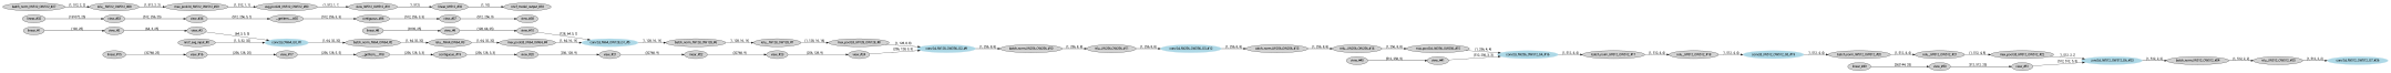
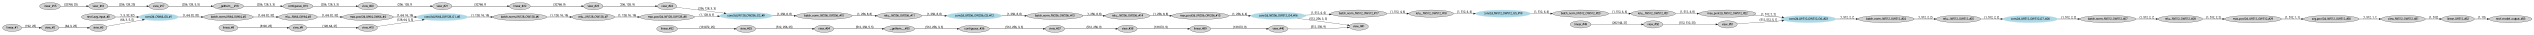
  strict digraph {
    fontname=Roboto
    rankdir=LR
    node [fontname=Roboto style=filled type=view]
    edge [fontname=Roboto style=solid]
    n1 [label="nncf_avg_input_#0" type=nncf_model_input]
    n2 [color=lightblue label="conv2d_OW64_G0_#1" type=conv2d]
    n3 [label="batch_norm_IW64_OW64_#2" type=batch_norm]
    n4 [label="linear_#1" type=linear]
    n5 [label="view_#2"]
    n6 [label="view_#3"]
    n7 [label="relu__IW64_OW64_#3" type=relu_]
    n8 [label="max_pool2d_IW64_OW64_#4" type=max_pool2d]
    n9 [color=lightblue label="conv2d_IW64_OW128_G1_#5" type=conv2d]
    n10 [label="batch_norm_IW128_OW128_#6" type=batch_norm]
    n11 [label="linear_#8" type=linear]
    n12 [label="view_#9"]
    n13 [label="view_#10"]
    n14 [label="relu__IW128_OW128_#7" type=relu_]
    n15 [label="max_pool2d_IW128_OW128_#8" type=max_pool2d]
    n16 [color=lightblue label="conv2d_IW128_OW256_G2_#9" type=conv2d]
    n17 [label="batch_norm_IW256_OW256_#10" type=batch_norm]
    n18 [label="linear_#15" type=linear]
    n19 [label="view_#16"]
    n20 [label="view_#17"]
    n21 [label="__getitem___#18" type=__getitem__]
    n22 [label="contiguous_#19" type=contiguous]
    n23 [label="view_#20"]
    n24 [label="view_#21"]
    n25 [label="linear_#22" type=linear]
    n26 [label="view_#23"]
    n27 [label="view_#24"]
    n28 [label="relu__IW256_OW256_#11" type=relu_]
    n29 [color=lightblue label="conv2d_IW256_OW256_G3_#12" type=conv2d]
    n30 [label="batch_norm_IW256_OW256_#13" type=batch_norm]
    n31 [label="relu__IW256_OW256_#14" type=relu_]
    n32 [label="max_pool2d_IW256_OW256_#15" type=max_pool2d]
    n33 [color=lightblue label="conv2d_IW256_OW512_G4_#16" type=conv2d]
    n34 [label="batch_norm_IW512_OW512_#17" type=batch_norm]
    n35 [label="linear_#32" type=linear]
    n36 [label="view_#33"]
    n37 [label="view_#34"]
    n38 [label="__getitem___#35" type=__getitem__]
    n39 [label="contiguous_#36" type=contiguous]
    n40 [label="view_#37"]
    n41 [label="view_#38"]
+   n42 [label="linear_#39" type=linear]
    n43 [label="view_#40"]
    n44 [label="view_#41"]
    n45 [label="relu__IW512_OW512_#18" type=relu_]
    n46 [color=lightblue label="conv2d_IW512_OW512_G5_#19" type=conv2d]
    n47 [label="batch_norm_IW512_OW512_#20" type=batch_norm]
    n48 [label="relu__IW512_OW512_#21" type=relu_]
    n49 [label="max_pool2d_IW512_OW512_#22" type=max_pool2d]
    n50 [color=lightblue label="conv2d_IW512_OW512_G6_#23" type=conv2d]
    n51 [label="batch_norm_IW512_OW512_#24" type=batch_norm]
    n52 [label="linear_#49" type=linear]
    n53 [label="view_#50"]
    n54 [label="view_#51"]
    n55 [label="relu__IW512_OW512_#25" type=relu_]
    n56 [color=lightblue label="conv2d_IW512_OW512_G7_#26" type=conv2d]
    n57 [label="batch_norm_IW512_OW512_#27" type=batch_norm]
    n58 [label="relu__IW512_OW512_#28" type=relu_]
    n59 [label="max_pool2d_IW512_OW512_#29" type=max_pool2d]
    n60 [label="avg_pool2d_IW512_OW512_#30" type=avg_pool2d]
    n61 [label="view_IW512_OW512_#31"]
    n62 [label="linear_IW512_#32" type=linear]
    n63 [label="nncf_model_output_#33" type=nncf_model_output]
    n1 -> n2 [label="(1, 3, 32, 32)"]
    n2 -> n3 [label="(1, 64, 32, 32)"]
    n3 -> n7 [label="(1, 64, 32, 32)"]
    n4 -> n5 [label="(192, 25)"]
    n5 -> n6 [label="(64, 3, 25)"]
    n6 -> n2 [label="(64, 3, 5, 5)"]
    n7 -> n8 [label="(1, 64, 32, 32)"]
    n8 -> n9 [label="(1, 64, 16, 16)"]
    n9 -> n10 [label="(1, 128, 16, 16)"]
    n10 -> n14 [label="(1, 128, 16, 16)"]
    n11 -> n12 [label="(8192, 25)"]
    n12 -> n13 [label="(128, 64, 25)"]
    n13 -> n9 [label="(128, 64, 5, 5)"]
    n14 -> n15 [label="(1, 128, 16, 16)"]
    n15 -> n16 [label="(1, 128, 8, 8)"]
    n16 -> n17 [label="(1, 256, 8, 8)"]
    n17 -> n28 [label="(1, 256, 8, 8)"]
    n18 -> n19 [label="(32768, 25)"]
    n19 -> n20 [label="(256, 128, 25)"]
    n20 -> n21 [label="(256, 128, 5, 5)"]
    n21 -> n22 [label="(256, 128, 3, 3)"]
    n22 -> n23 [label="(256, 128, 3, 3)"]
    n23 -> n24 [label="(256, 128, 9)"]
    n24 -> n25 [label="(32768, 9)"]
    n25 -> n26 [label="(32768, 9)"]
    n26 -> n27 [label="(256, 128, 9)"]
    n27 -> n16 [label="(256, 128, 3, 3)"]
    n28 -> n29 [label="(1, 256, 8, 8)"]
    n29 -> n30 [label="(1, 256, 8, 8)"]
    n30 -> n31 [label="(1, 256, 8, 8)"]
    n31 -> n32 [label="(1, 256, 8, 8)"]
    n32 -> n33 [label="(1, 256, 4, 4)"]
    n33 -> n34 [label="(1, 512, 4, 4)"]
    n34 -> n45 [label="(1, 512, 4, 4)"]
    n35 -> n36 [label="(131072, 25)"]
    n36 -> n37 [label="(512, 256, 25)"]
    n37 -> n38 [label="(512, 256, 5, 5)"]
    n38 -> n39 [label="(512, 256, 3, 3)"]
    n39 -> n40 [label="(512, 256, 3, 3)"]
    n40 -> n41 [label="(512, 256, 9)"]
+   n41 -> n42 [label="(131072, 9)"]
+   n42 -> n43 [label="(131072, 9)"]
    n43 -> n44 [label="(512, 256, 9)"]
-   n44 -> n33 [label="(512, 256, 3, 3)"]
+   n33 -> n44 [label="(512, 256, 3, 3)"]
    n45 -> n46 [label="(1, 512, 4, 4)"]
    n46 -> n47 [label="(1, 512, 4, 4)"]
    n47 -> n48 [label="(1, 512, 4, 4)"]
    n48 -> n49 [label="(1, 512, 4, 8)"]
    n49 -> n50 [label="(1, 512, 2, 2)"]
    n50 -> n51 [label="(1, 512, 2, 2)"]
    n51 -> n55 [label="(1, 512, 2, 2)"]
    n52 -> n53 [label="(262144, 25)"]
    n53 -> n54 [label="(512, 512, 25)"]
    n54 -> n50 [label="(512, 512, 5, 5)"]
    n55 -> n56 [label="(1, 512, 2, 2)"]
+   n56 -> n57 [label="(1, 512, 2, 2)"]
    n57 -> n58 [label="(1, 512, 2, 2)"]
    n58 -> n59 [label="(1, 512, 2, 2)"]
    n59 -> n60 [label="(1, 512, 1, 1)"]
    n60 -> n61 [label="(1, 512, 1, 1)"]
    n61 -> n62 [label="(1, 512)"]
    n62 -> n63 [label="(1, 10)"]
  }
